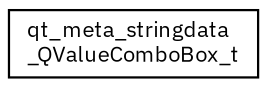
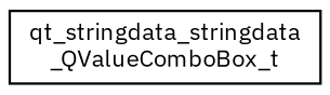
  digraph {
    rankdir=LR
    fontname="IBM Plex Sans"
-   n1 [color=black fillcolor=white fontname="IBM Plex Sans" fontsize=10 height=0.2 label="qt_meta_stringdata\l_QValueComboBox_t" shape=record style=filled width=0.4]
+   n1 [color=black fillcolor=white fontname="IBM Plex Sans" fontsize=10 height=0.2 label="qt_stringdata_stringdata\l_QValueComboBox_t" shape=record style=filled width=0.4]
  }
